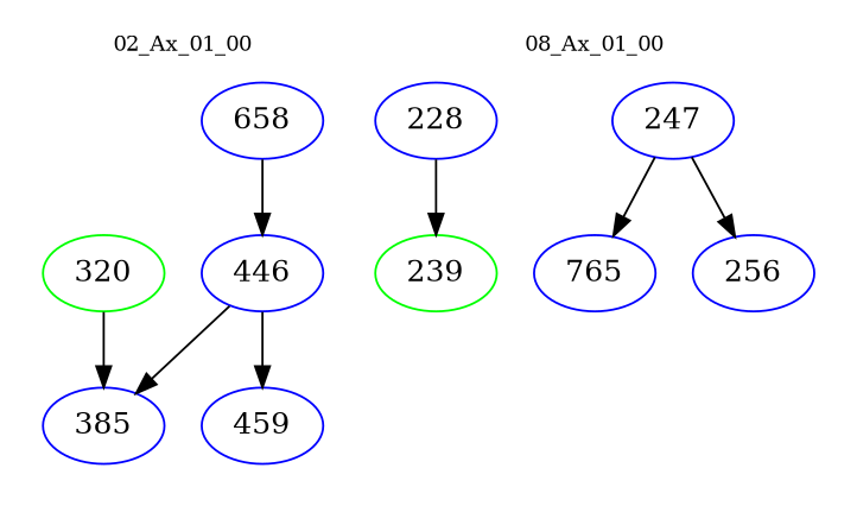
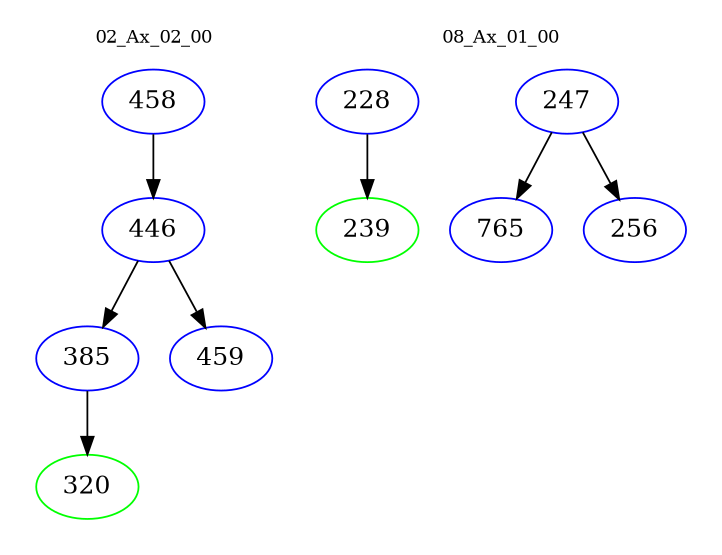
  digraph {
    node [color=blue]
    edge [color=black]
    n1 [label=446]
    n2 [label=385]
-   n3 [label=658]
+   n3 [label=458]
    n4 [label=459]
    n5 [color=green label=320]
    n6 [label=247]
    n7 [label=228]
    n8 [label=765]
    n9 [label=256]
    n10 [color=green label=239]
    subgraph cluster_1 {
      color=white
      fontsize=10
-     label="02_Ax_01_00"
+     label="02_Ax_02_00"
      n1
      n2
      n3
      n4
      n5
    }
    subgraph cluster_2 {
      color=white
      fontsize=10
      label="08_Ax_01_00"
      n6
      n7
      n8
      n9
      n10
    }
    n1 -> n2
    n1 -> n4
-   n5 -> n2
+   n2 -> n5
    n3 -> n1
    n6 -> n8
    n6 -> n9
    n7 -> n10
  }
